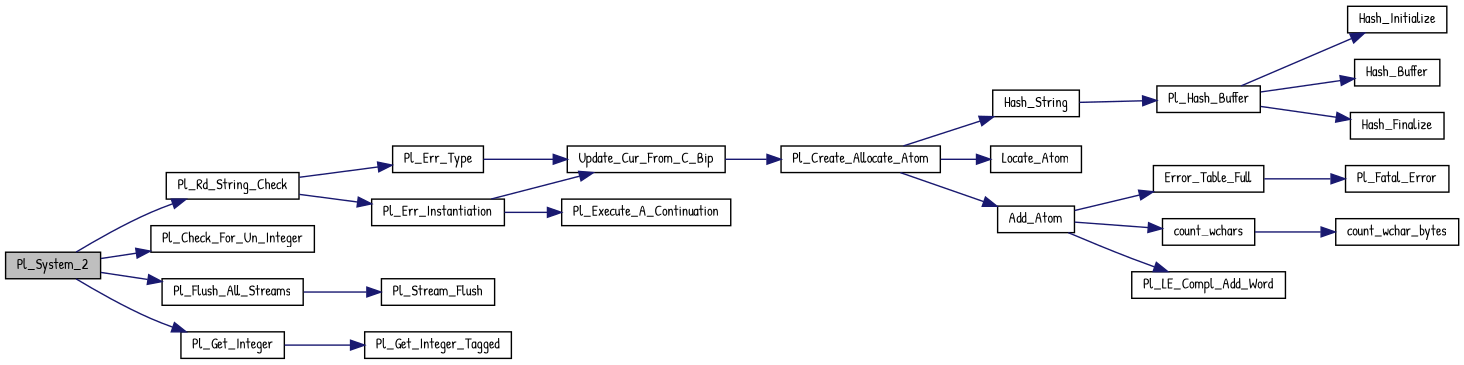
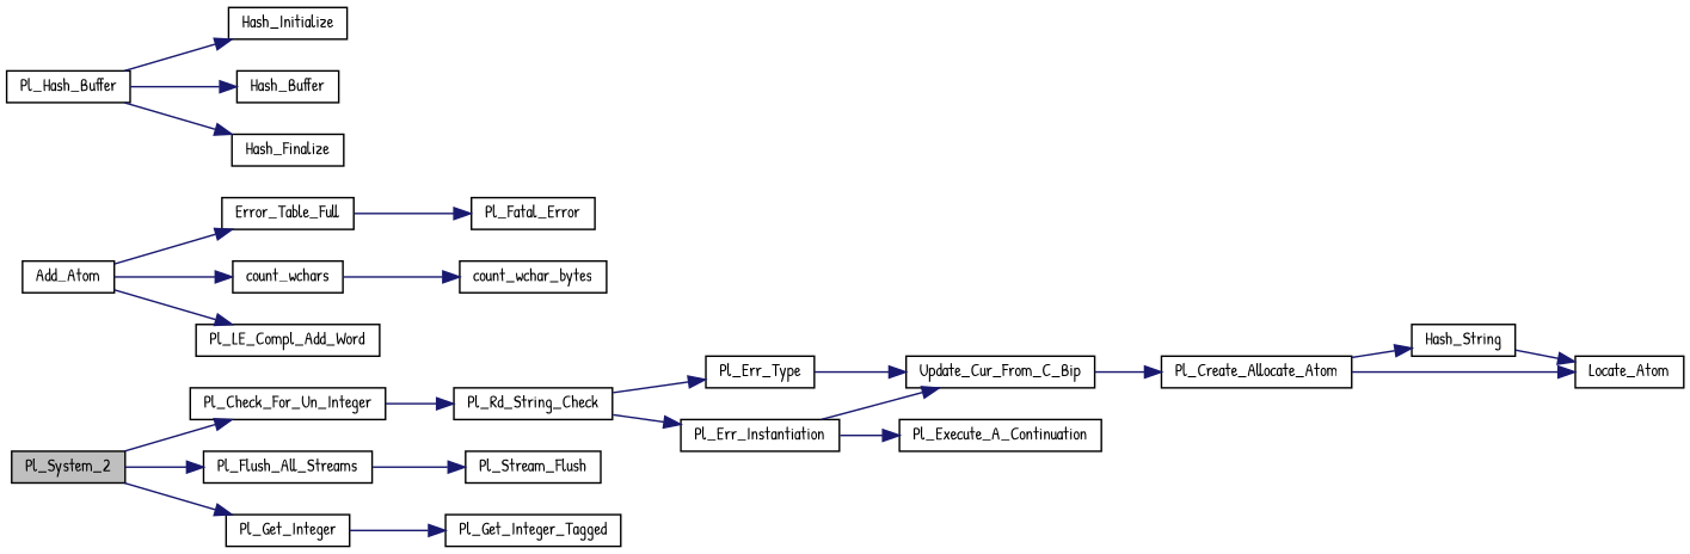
  digraph {
    fontname="Patrick Hand"
    rankdir=LR
    node [color=black fillcolor=white fontname="Patrick Hand" fontsize=10 shape=record style=filled]
    edge [color=midnightblue fontname="Patrick Hand" fontsize=10 labelfontname=Helvetica labelfontsize=10 style=solid]
    n1 [fillcolor=grey75 fontcolor=black height=0.2 label=Pl_System_2 width=0.4]
    n2 [height=0.2 label=Pl_Rd_String_Check width=0.4]
    n3 [height=0.2 label=Pl_Check_For_Un_Integer width=0.4]
    n4 [height=0.2 label=Pl_Flush_All_Streams width=0.4]
    n5 [height=0.2 label=Pl_Get_Integer width=0.4]
    n6 [height=0.2 label=Pl_Err_Instantiation width=0.4]
    n7 [height=0.2 label=Pl_Err_Type width=0.4]
    n8 [height=0.2 label=Pl_Stream_Flush width=0.4]
    n9 [height=0.2 label=Pl_Get_Integer_Tagged width=0.4]
    n10 [height=0.2 label=Update_Cur_From_C_Bip width=0.4]
    n11 [height=0.2 label=Pl_Execute_A_Continuation width=0.4]
    n12 [height=0.2 label=Pl_Create_Allocate_Atom width=0.4]
    n13 [height=0.2 label=Hash_String width=0.4]
    n14 [height=0.2 label=Locate_Atom width=0.4]
    n15 [height=0.2 label=Add_Atom width=0.4]
    n16 [height=0.2 label=Pl_Hash_Buffer width=0.4]
    n17 [height=0.2 label=Error_Table_Full width=0.4]
    n18 [height=0.2 label=count_wchars width=0.4]
    n19 [height=0.2 label=Pl_LE_Compl_Add_Word width=0.4]
    n20 [height=0.2 label=Hash_Initialize width=0.4]
    n21 [height=0.2 label=Hash_Buffer width=0.4]
    n22 [height=0.2 label=Hash_Finalize width=0.4]
    n23 [height=0.2 label=Pl_Fatal_Error width=0.4]
    n24 [height=0.2 label=count_wchar_bytes width=0.4]
-   n1 -> n2
+   n3 -> n2
    n1 -> n3
    n1 -> n4
    n1 -> n5
    n2 -> n6
    n2 -> n7
    n4 -> n8
    n5 -> n9
    n6 -> n10
    n6 -> n11
    n7 -> n10
    n10 -> n12
    n12 -> n13
    n12 -> n14
-   n12 -> n15
-   n13 -> n16
+   n13 -> n14
    n15 -> n17
    n15 -> n18
    n15 -> n19
    n16 -> n20
    n16 -> n21
    n16 -> n22
    n17 -> n23
    n18 -> n24
  }
